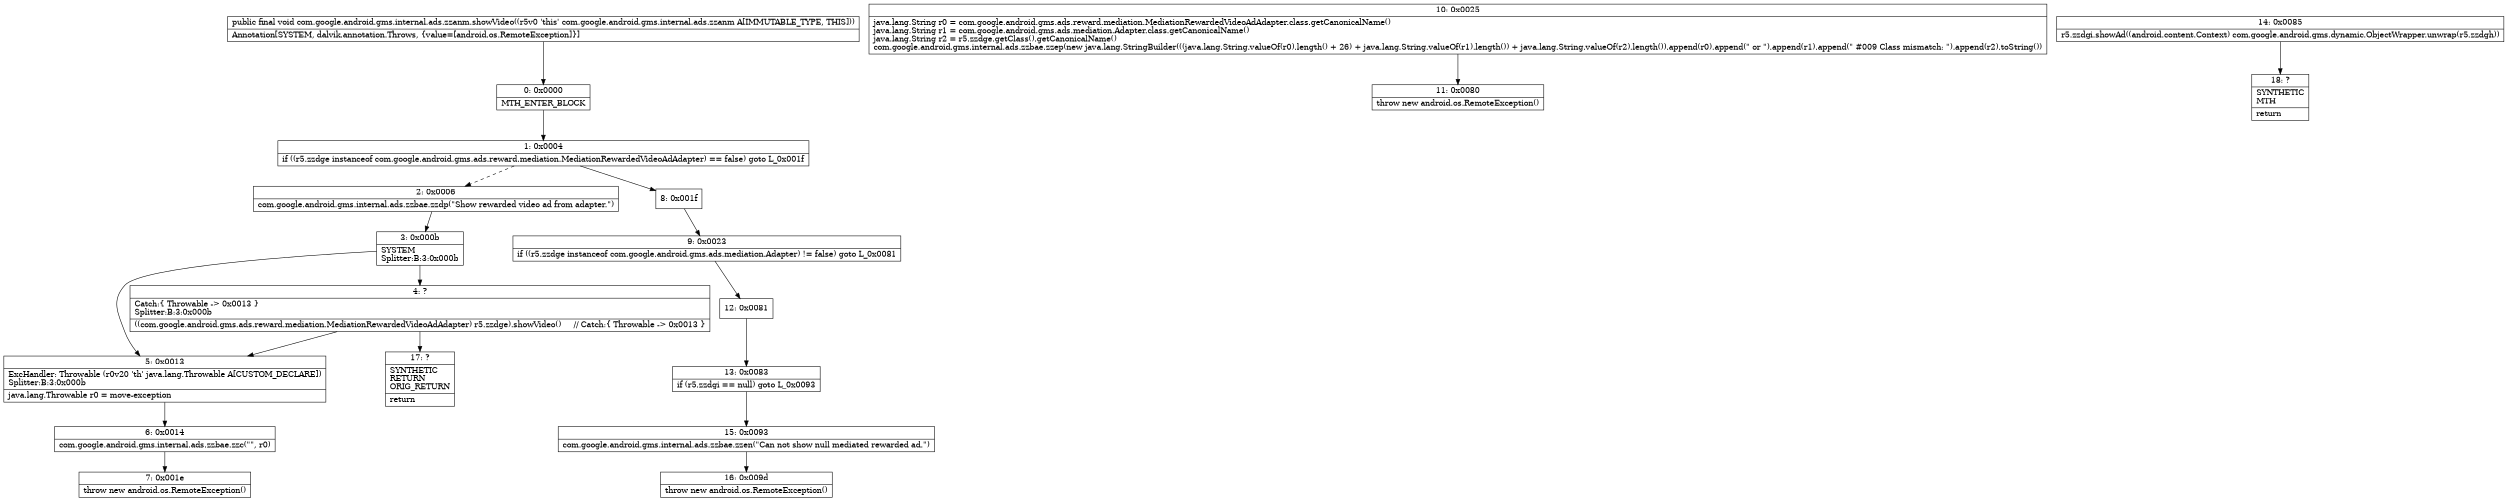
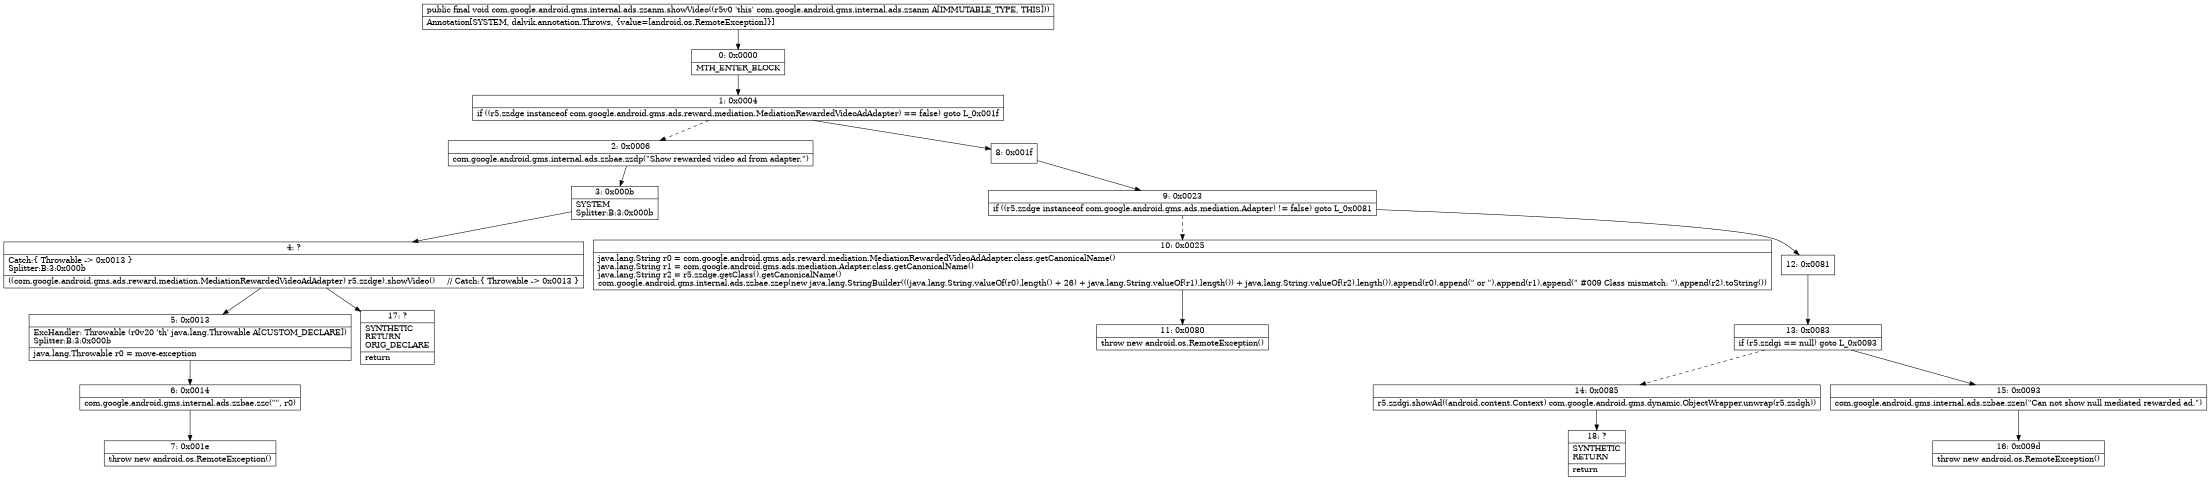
  digraph {
    node [shape=record]
    n1 [label="{0\:\ 0x0000|MTH_ENTER_BLOCK\l}"]
    n2 [label="{1\:\ 0x0004|if ((r5.zzdge instanceof com.google.android.gms.ads.reward.mediation.MediationRewardedVideoAdAdapter) == false) goto L_0x001f\l}"]
    n3 [label="{2\:\ 0x0006|com.google.android.gms.internal.ads.zzbae.zzdp(\"Show rewarded video ad from adapter.\")\l}"]
    n4 [label="{8\:\ 0x001f}"]
    n5 [label="{3\:\ 0x000b|SYSTEM\lSplitter:B:3:0x000b\l}"]
    n6 [label="{9\:\ 0x0023|if ((r5.zzdge instanceof com.google.android.gms.ads.mediation.Adapter) != false) goto L_0x0081\l}"]
    n7 [label="{4\:\ ?|Catch:\{ Throwable \-\> 0x0013 \}\lSplitter:B:3:0x000b\l|((com.google.android.gms.ads.reward.mediation.MediationRewardedVideoAdAdapter) r5.zzdge).showVideo()     \/\/ Catch:\{ Throwable \-\> 0x0013 \}\l}"]
    n8 [label="{5\:\ 0x0013|ExcHandler: Throwable (r0v20 'th' java.lang.Throwable A[CUSTOM_DECLARE])\lSplitter:B:3:0x000b\l|java.lang.Throwable r0 = move\-exception\l}"]
-   n9 [label="{17\:\ ?|SYNTHETIC\lRETURN\lORIG_RETURN\l|return\l}"]
+   n9 [label="{17\:\ ?|SYNTHETIC\lRETURN\lORIG_DECLARE\l|return\l}"]
    n10 [label="{6\:\ 0x0014|com.google.android.gms.internal.ads.zzbae.zzc(\"\", r0)\l}"]
    n11 [label="{7\:\ 0x001e|throw new android.os.RemoteException()\l}"]
    n12 [label="{10\:\ 0x0025|java.lang.String r0 = com.google.android.gms.ads.reward.mediation.MediationRewardedVideoAdAdapter.class.getCanonicalName()\ljava.lang.String r1 = com.google.android.gms.ads.mediation.Adapter.class.getCanonicalName()\ljava.lang.String r2 = r5.zzdge.getClass().getCanonicalName()\lcom.google.android.gms.internal.ads.zzbae.zzep(new java.lang.StringBuilder(((java.lang.String.valueOf(r0).length() + 26) + java.lang.String.valueOf(r1).length()) + java.lang.String.valueOf(r2).length()).append(r0).append(\" or \").append(r1).append(\" #009 Class mismatch: \").append(r2).toString())\l}"]
    n13 [label="{12\:\ 0x0081}"]
    n14 [label="{11\:\ 0x0080|throw new android.os.RemoteException()\l}"]
    n15 [label="{13\:\ 0x0083|if (r5.zzdgi == null) goto L_0x0093\l}"]
    n16 [label="{14\:\ 0x0085|r5.zzdgi.showAd((android.content.Context) com.google.android.gms.dynamic.ObjectWrapper.unwrap(r5.zzdgh))\l}"]
    n17 [label="{15\:\ 0x0093|com.google.android.gms.internal.ads.zzbae.zzen(\"Can not show null mediated rewarded ad.\")\l}"]
-   n18 [label="{18\:\ ?|SYNTHETIC\lMTH\l|return\l}"]
+   n18 [label="{18\:\ ?|SYNTHETIC\lRETURN\l|return\l}"]
    n19 [label="{16\:\ 0x009d|throw new android.os.RemoteException()\l}"]
    n20 [label="{public final void com.google.android.gms.internal.ads.zzanm.showVideo((r5v0 'this' com.google.android.gms.internal.ads.zzanm A[IMMUTABLE_TYPE, THIS]))  | Annotation[SYSTEM, dalvik.annotation.Throws, \{value=[android.os.RemoteException]\}]\l}"]
    n1 -> n2
    n2 -> n3 [style=dashed]
    n2 -> n4
    n3 -> n5
    n4 -> n6
    n5 -> n7
-   n5 -> n8
+   n6 -> n12 [style=dashed]
    n6 -> n13
    n7 -> n8
    n7 -> n9
    n8 -> n10
    n10 -> n11
    n12 -> n14
    n13 -> n15
+   n15 -> n16 [style=dashed]
    n15 -> n17
    n16 -> n18
    n17 -> n19
    n20 -> n1
  }
